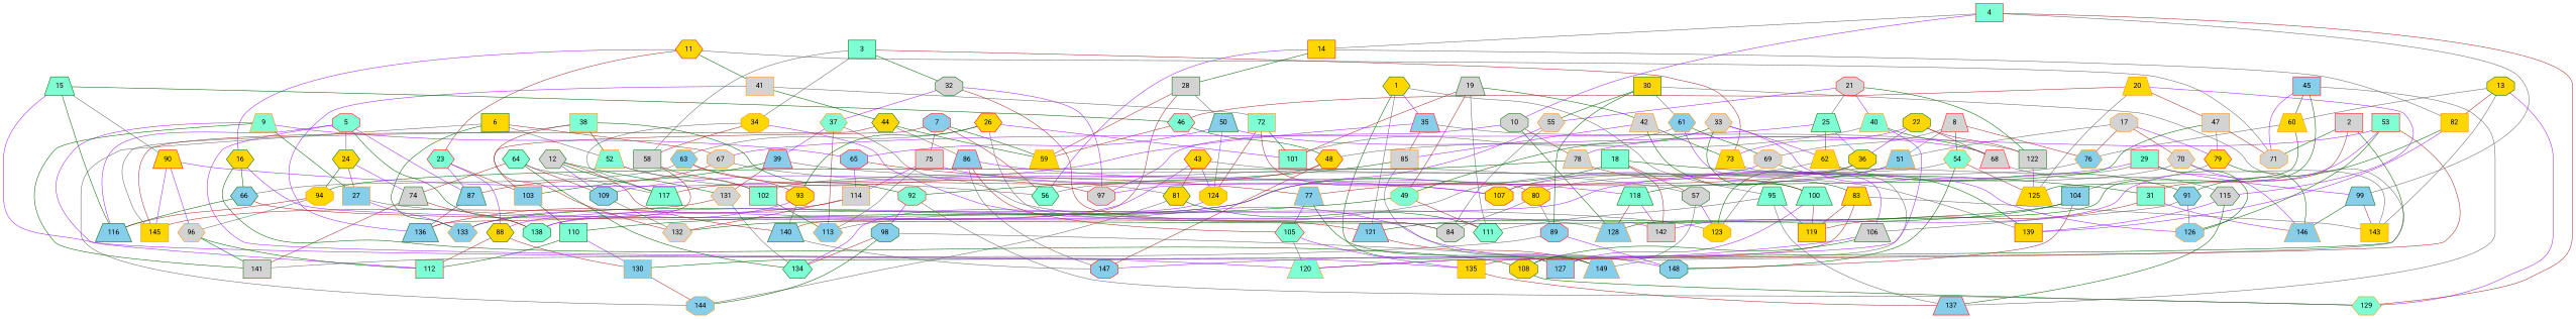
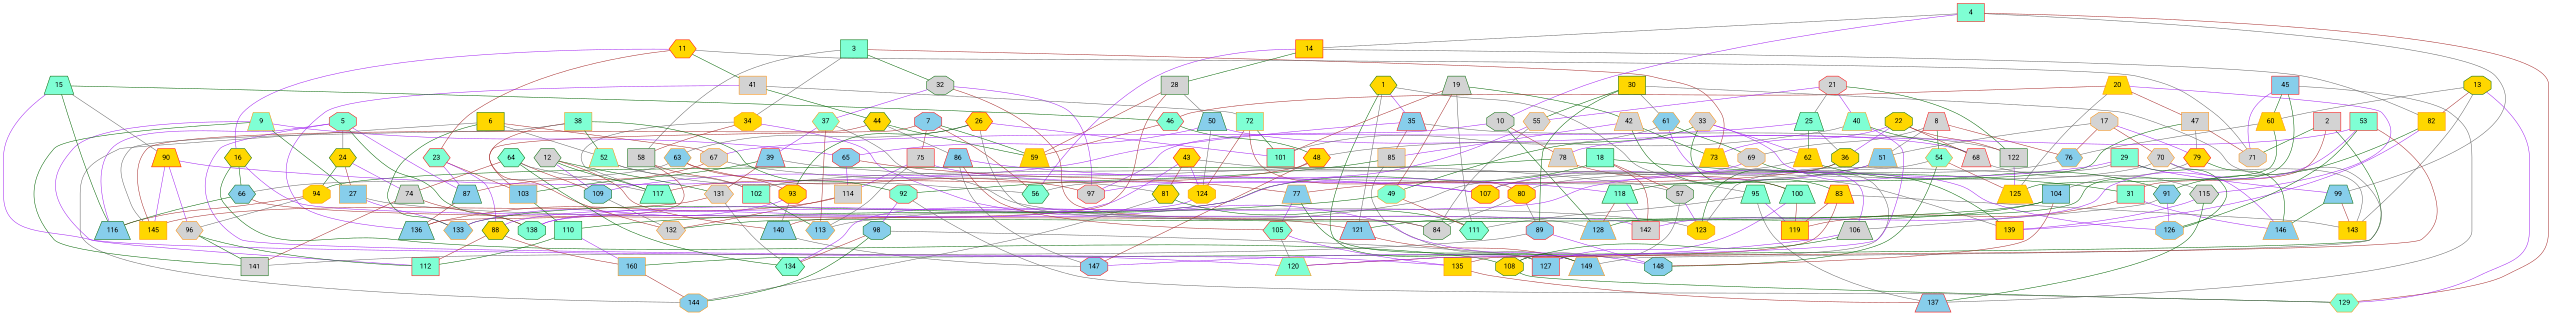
  graph {
    fontname=Roboto
    node [color=darkorange fillcolor=gold fontname=Roboto shape=trapezium style=filled]
    edge [color=gray40 fontname=Roboto]
    1 [color=darkgreen shape=hexagon]
    35 [color=red fillcolor=skyblue]
    95 [color=darkgreen fillcolor=aquamarine]
    121 [color=red fillcolor=skyblue]
    127 [color=red fillcolor=skyblue shape=box]
    109 [color=darkgreen fillcolor=skyblue shape=octagon]
    122 [color=darkgreen fillcolor=lightgrey shape=box]
    85 [fillcolor=lightgrey shape=box]
    111 [color=darkgreen fillcolor=aquamarine shape=hexagon]
    119 [color=red shape=box]
    137 [color=red fillcolor=skyblue]
    149 [fillcolor=skyblue]
    2 [color=red fillcolor=lightgrey shape=box]
    31 [color=red fillcolor=aquamarine shape=box]
    71 [fillcolor=lightgrey shape=octagon]
-   130 [fillcolor=skyblue shape=box]
+   130 [fillcolor=skyblue shape=box label=160]
    146 [fillcolor=skyblue]
    116 [color=darkgreen fillcolor=skyblue]
    144 [fillcolor=skyblue shape=octagon]
    3 [color=darkgreen fillcolor=aquamarine shape=box]
    32 [color=darkgreen fillcolor=lightgrey shape=octagon]
    34 [shape=octagon]
    58 [color=darkgreen fillcolor=lightgrey shape=box]
    73
    97 [color=red fillcolor=lightgrey shape=octagon]
    84 [color=darkgreen fillcolor=lightgrey shape=octagon]
    37 [fillcolor=aquamarine shape=hexagon]
    117 [color=darkgreen fillcolor=aquamarine]
    148 [color=darkgreen fillcolor=skyblue shape=octagon]
    136 [color=darkgreen fillcolor=skyblue]
    102 [color=red fillcolor=aquamarine shape=box]
    4 [color=red fillcolor=aquamarine shape=box]
    10 [color=darkgreen fillcolor=lightgrey shape=octagon]
    14 [color=red shape=box]
    99 [color=darkgreen fillcolor=skyblue]
    129 [fillcolor=aquamarine shape=hexagon]
    78 [fillcolor=lightgrey]
    128 [fillcolor=skyblue]
    56 [color=darkgreen fillcolor=aquamarine shape=hexagon]
    82 [shape=box]
    28 [color=darkgreen fillcolor=lightgrey shape=box]
    143 [shape=box]
    5 [color=red fillcolor=aquamarine shape=octagon]
    24 [color=darkgreen shape=hexagon]
    87 [color=darkgreen fillcolor=skyblue]
    135 [shape=box]
    138 [color=darkgreen fillcolor=aquamarine shape=octagon]
    27 [fillcolor=skyblue shape=box]
    74 [color=darkgreen fillcolor=lightgrey]
    94 [shape=octagon]
    6 [color=darkgreen shape=box]
    52 [fillcolor=aquamarine]
    67 [fillcolor=lightgrey shape=octagon]
    133 [fillcolor=skyblue shape=hexagon]
    81 [color=darkgreen shape=hexagon]
    7 [color=red fillcolor=skyblue shape=octagon]
    59
    75 [color=red fillcolor=lightgrey shape=box]
    103 [fillcolor=skyblue shape=box]
    113 [fillcolor=skyblue shape=hexagon]
    107 [color=red shape=octagon]
    114 [fillcolor=lightgrey shape=box]
    110 [color=darkgreen fillcolor=aquamarine shape=box]
    8 [color=red fillcolor=lightgrey]
    51 [fillcolor=skyblue]
    54 [fillcolor=aquamarine shape=hexagon]
    69 [fillcolor=lightgrey shape=octagon]
    76 [fillcolor=skyblue shape=hexagon]
    125
    139 [color=red shape=box]
    80 [color=red shape=octagon]
    9 [fillcolor=aquamarine]
    65 [color=red fillcolor=skyblue shape=octagon]
    112 [color=red fillcolor=aquamarine shape=box]
    141 [color=darkgreen fillcolor=lightgrey shape=box]
    123 [shape=octagon]
    77 [fillcolor=skyblue]
    100 [color=darkgreen fillcolor=aquamarine]
    11 [color=red shape=hexagon]
    16 [color=darkgreen shape=hexagon]
    23 [color=red fillcolor=aquamarine shape=hexagon]
    41 [fillcolor=lightgrey shape=box]
    66 [color=darkgreen fillcolor=skyblue shape=hexagon]
    108 [color=darkgreen shape=octagon]
    142 [color=red fillcolor=lightgrey shape=box]
    88 [color=darkgreen shape=hexagon]
    44 [color=darkgreen shape=hexagon]
    72 [fillcolor=aquamarine shape=box]
    12 [color=darkgreen fillcolor=lightgrey shape=hexagon]
    131 [fillcolor=lightgrey shape=hexagon]
    140 [color=darkgreen fillcolor=skyblue]
    132 [fillcolor=lightgrey shape=hexagon]
    145 [shape=box]
    134 [color=darkgreen fillcolor=aquamarine shape=hexagon]
    147 [color=red fillcolor=skyblue shape=octagon]
    13 [color=darkgreen shape=octagon]
    60
    91 [color=darkgreen fillcolor=skyblue shape=hexagon]
    50 [color=darkgreen fillcolor=skyblue]
    15 [color=darkgreen fillcolor=aquamarine]
    46 [color=red fillcolor=aquamarine shape=hexagon]
    90 [color=red]
    120 [fillcolor=aquamarine]
    48 [color=red shape=hexagon]
    96 [fillcolor=lightgrey shape=hexagon]
    17 [fillcolor=lightgrey shape=octagon]
    70 [fillcolor=lightgrey shape=hexagon]
    79 [color=red shape=hexagon]
    104 [color=darkgreen fillcolor=skyblue shape=box]
    18 [color=darkgreen fillcolor=aquamarine shape=box]
    57 [color=darkgreen fillcolor=lightgrey shape=octagon]
    19 [color=darkgreen fillcolor=lightgrey]
    42 [fillcolor=lightgrey]
    49 [fillcolor=aquamarine shape=octagon]
    101 [color=red fillcolor=aquamarine shape=box]
    83 [color=red]
    20
    47 [fillcolor=lightgrey shape=box]
    115 [color=darkgreen fillcolor=lightgrey shape=hexagon]
    118 [color=darkgreen fillcolor=aquamarine]
    21 [color=red fillcolor=lightgrey shape=octagon]
    25 [color=darkgreen fillcolor=aquamarine]
    40 [fillcolor=aquamarine]
    55 [fillcolor=lightgrey shape=hexagon]
    36 [color=darkgreen shape=octagon]
    62
    68 [color=red fillcolor=lightgrey]
    22 [color=darkgreen shape=octagon]
    26 [color=red shape=hexagon]
    63 [fillcolor=skyblue shape=hexagon]
    93 [color=red shape=octagon]
    124 [shape=octagon]
    29 [color=red fillcolor=aquamarine shape=box]
    126 [fillcolor=skyblue shape=octagon]
    30 [color=darkgreen shape=box]
    61 [fillcolor=skyblue shape=hexagon]
    89 [color=red fillcolor=skyblue shape=octagon]
    106 [color=darkgreen fillcolor=lightgrey]
    39 [color=red fillcolor=skyblue]
    33 [fillcolor=lightgrey shape=hexagon]
    92 [color=red fillcolor=aquamarine shape=octagon]
    105 [color=red fillcolor=aquamarine shape=hexagon]
    38 [fillcolor=aquamarine shape=box]
    98 [color=darkgreen fillcolor=skyblue shape=octagon]
    86 [color=red fillcolor=skyblue]
    43 [color=red shape=hexagon]
    45 [color=red fillcolor=skyblue shape=box]
    53 [color=red fillcolor=aquamarine shape=box]
    64 [color=darkgreen fillcolor=aquamarine shape=hexagon]
    1 -- 35 [color=purple]
    1 -- 95
    1 -- 121
    1 -- 127 [color=darkgreen]
    35 -- 109 [color=purple]
    35 -- 122
    35 -- 85 [color=brown]
    95 -- 111
    95 -- 119 [color=purple]
    95 -- 137
    121 -- 149 [color=brown]
    109 -- 132
    122 -- 125 [color=purple]
    85 -- 149
    85 -- 92 [color=darkgreen]
    2 -- 31 [color=brown]
    2 -- 71 [color=darkgreen]
    2 -- 130 [color=darkgreen]
    31 -- 119 [color=brown]
    31 -- 146 [color=purple]
    130 -- 144 [color=brown]
    3 -- 32 [color=darkgreen]
    3 -- 34
    3 -- 58
    3 -- 73 [color=brown]
    32 -- 97 [color=purple]
    32 -- 84 [color=brown]
    32 -- 37 [color=purple]
    34 -- 58 [color=brown]
    34 -- 117
    34 -- 148 [color=purple]
    58 -- 136 [color=brown]
    58 -- 102 [color=brown]
    73 -- 127
    37 -- 128
    37 -- 113 [color=brown]
    37 -- 39 [color=purple]
    102 -- 113 [color=darkgreen]
    4 -- 10 [color=purple]
    4 -- 14
    4 -- 99
    4 -- 129 [color=brown]
    10 -- 97 [color=purple]
    10 -- 78 [color=brown]
    10 -- 128 [color=darkgreen]
    14 -- 56 [color=purple]
    14 -- 82
    14 -- 28 [color=darkgreen]
    99 -- 146 [color=darkgreen]
    99 -- 143 [color=brown]
    78 -- 94 [color=darkgreen]
    78 -- 100 [color=brown]
    82 -- 139 [color=purple]
    82 -- 91 [color=darkgreen]
    28 -- 59 [color=brown]
    28 -- 140 [color=brown]
    28 -- 50
    5 -- 116 [color=purple]
    5 -- 24
    5 -- 87 [color=purple]
    5 -- 135 [color=purple]
    5 -- 138 [color=darkgreen]
    24 -- 27 [color=brown]
    24 -- 74 [color=purple]
    24 -- 94 [color=darkgreen]
    87 -- 136 [color=brown]
    135 -- 137 [color=brown]
    27 -- 133 [color=purple]
    27 -- 123
    74 -- 138 [color=brown]
    74 -- 141 [color=brown]
    94 -- 116 [color=brown]
    94 -- 96
    6 -- 144
    6 -- 52
    6 -- 67 [color=brown]
    6 -- 133 [color=darkgreen]
    52 -- 102
    52 -- 56
    67 -- 87 [color=brown]
    67 -- 81
    81 -- 111 [color=darkgreen]
    81 -- 144
    7 -- 56 [color=brown]
    7 -- 59 [color=darkgreen]
    7 -- 75 [color=brown]
    7 -- 103 [color=brown]
    75 -- 113
    75 -- 107 [color=purple]
    75 -- 114 [color=purple]
    103 -- 110 [color=darkgreen]
    114 -- 136 [color=brown]
    114 -- 132 [color=brown]
    110 -- 130 [color=purple]
    110 -- 112 [color=darkgreen]
    8 -- 51
    8 -- 54 [color=darkgreen]
    8 -- 69
    8 -- 76 [color=brown]
    51 -- 56
    51 -- 107 [color=purple]
    54 -- 148 [color=darkgreen]
    54 -- 102
    54 -- 125 [color=brown]
    69 -- 97 [color=purple]
    69 -- 139 [color=darkgreen]
    76 -- 80
    80 -- 84
    80 -- 89
    9 -- 27 [color=darkgreen]
    9 -- 65 [color=purple]
    9 -- 112 [color=purple]
    9 -- 141 [color=darkgreen]
    65 -- 114 [color=purple]
    65 -- 77 [color=brown]
    77 -- 149 [color=darkgreen]
    77 -- 105 [color=purple]
    100 -- 127 [color=purple]
    100 -- 119 [color=brown]
    11 -- 71
    11 -- 16 [color=purple]
    11 -- 23 [color=brown]
    11 -- 41 [color=darkgreen]
    16 -- 66 [color=darkgreen]
    16 -- 108 [color=darkgreen]
    16 -- 142 [color=purple]
    23 -- 87 [color=purple]
    23 -- 103 [color=brown]
    23 -- 88 [color=purple]
    41 -- 136 [color=purple]
    41 -- 44 [color=darkgreen]
    41 -- 72
    66 -- 121 [color=brown]
    66 -- 116 [color=darkgreen]
    108 -- 129 [color=darkgreen]
    88 -- 130 [color=brown]
    88 -- 112 [color=brown]
    44 -- 59 [color=darkgreen]
    44 -- 145 [color=brown]
    44 -- 86
    72 -- 80 [color=brown]
    72 -- 101 [color=darkgreen]
    72 -- 124 [color=brown]
    12 -- 109 [color=purple]
    12 -- 117 [color=darkgreen]
    12 -- 131 [color=darkgreen]
    12 -- 140 [color=brown]
    131 -- 145 [color=brown]
    131 -- 134
    140 -- 147
    13 -- 129 [color=purple]
    13 -- 82 [color=brown]
    13 -- 143
    13 -- 60
    60 -- 76
    60 -- 125 [color=darkgreen]
    91 -- 126 [color=purple]
    91 -- 106
    50 -- 65 [color=purple]
    50 -- 68 [color=purple]
    50 -- 124
    15 -- 116 [color=darkgreen]
    15 -- 46 [color=darkgreen]
    15 -- 90
    15 -- 120 [color=purple]
    46 -- 59 [color=brown]
    46 -- 48 [color=darkgreen]
    90 -- 107 [color=purple]
    90 -- 145 [color=purple]
    90 -- 96 [color=purple]
    48 -- 117 [color=brown]
    48 -- 147 [color=brown]
    96 -- 112 [color=darkgreen]
    96 -- 141 [color=darkgreen]
    17 -- 51
    17 -- 76 [color=brown]
    17 -- 70 [color=brown]
    17 -- 79 [color=purple]
    70 -- 146 [color=purple]
    70 -- 143
    70 -- 107
    79 -- 146 [color=darkgreen]
    79 -- 104
    104 -- 121 [color=darkgreen]
    104 -- 148 [color=brown]
    104 -- 132 [color=darkgreen]
    18 -- 31 [color=darkgreen]
    18 -- 133 [color=darkgreen]
    18 -- 142 [color=brown]
    18 -- 57 [color=brown]
    57 -- 123 [color=purple]
    57 -- 108
    19 -- 111
    19 -- 42 [color=darkgreen]
    19 -- 49 [color=brown]
    19 -- 101 [color=brown]
    42 -- 85 [color=purple]
    42 -- 73 [color=darkgreen]
    42 -- 83 [color=darkgreen]
    49 -- 111 [color=brown]
    49 -- 110 [color=darkgreen]
    83 -- 119 [color=brown]
    83 -- 143
    83 -- 120 [color=brown]
    20 -- 125
    20 -- 46 [color=brown]
    20 -- 47 [color=brown]
    20 -- 115 [color=purple]
    47 -- 71 [color=brown]
    47 -- 79
    47 -- 118 [color=darkgreen]
    115 -- 137 [color=darkgreen]
    115 -- 139 [color=purple]
    118 -- 128 [color=brown]
    118 -- 142 [color=purple]
    21 -- 122 [color=darkgreen]
    21 -- 25
    21 -- 40 [color=purple]
    21 -- 55 [color=purple]
    25 -- 67 [color=purple]
    25 -- 36
    25 -- 62 [color=darkgreen]
    40 -- 120 [color=purple]
    40 -- 48
    40 -- 68 [color=darkgreen]
    55 -- 84
    55 -- 138 [color=purple]
    36 -- 123 [color=darkgreen]
    36 -- 77 [color=brown]
    62 -- 113
    62 -- 91 [color=darkgreen]
    68 -- 115
    22 -- 122 [color=brown]
    22 -- 73 [color=purple]
    22 -- 36 [color=purple]
    22 -- 68 [color=brown]
    26 -- 84
    26 -- 101 [color=purple]
    26 -- 63
    26 -- 93 [color=darkgreen]
    63 -- 97 [color=brown]
    63 -- 66
    63 -- 93 [color=brown]
    93 -- 133 [color=purple]
    93 -- 140
    124 -- 134 [color=purple]
    29 -- 99 [color=purple]
    29 -- 138 [color=purple]
    29 -- 123
    29 -- 126 [color=darkgreen]
    30 -- 149
    30 -- 55 [color=darkgreen]
    30 -- 61
    30 -- 89 [color=darkgreen]
    61 -- 69 [color=darkgreen]
    61 -- 101
    61 -- 106 [color=purple]
    89 -- 148 [color=purple]
    89 -- 141
    106 -- 108 [color=darkgreen]
    106 -- 147 [color=purple]
    39 -- 103 [color=darkgreen]
    39 -- 131 [color=brown]
    39 -- 57
    33 -- 100 [color=darkgreen]
    33 -- 49 [color=darkgreen]
    33 -- 62 [color=purple]
    33 -- 126 [color=purple]
    92 -- 129
    92 -- 98 [color=purple]
    105 -- 135 [color=purple]
    105 -- 120
    38 -- 52 [color=darkgreen]
    38 -- 132 [color=brown]
    38 -- 145
    38 -- 92 [color=darkgreen]
    98 -- 127
    98 -- 144 [color=darkgreen]
    98 -- 134 [color=brown]
    86 -- 147
    86 -- 118 [color=purple]
    86 -- 105 [color=brown]
    43 -- 81 [color=brown]
    43 -- 139
    43 -- 88 [color=purple]
    43 -- 124 [color=purple]
    45 -- 137
    45 -- 71 [color=purple]
    45 -- 128 [color=darkgreen]
    45 -- 60 [color=darkgreen]
    53 -- 78 [color=purple]
    53 -- 135 [color=brown]
    53 -- 142 [color=purple]
    53 -- 126 [color=darkgreen]
    64 -- 109 [color=brown]
    64 -- 117
    64 -- 74 [color=brown]
    64 -- 134 [color=darkgreen]
  }
